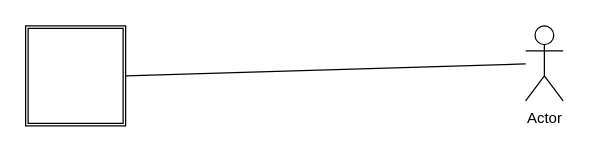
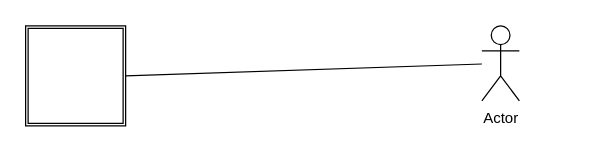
  <mxCell id="0" />
  <mxCell id="1" parent="0" />
  <mxCell id="2" value="" style="shape=ext;double=1;whiteSpace=wrap;html=1;aspect=fixed;" vertex="1" parent="1"><mxGeometry x="20" y="20" width="80" height="80" as="geometry" /></mxCell>
- <mxCell id="3" value="Actor" style="shape=umlActor;verticalLabelPosition=bottom;verticalAlign=top;html=1;outlineConnect=0;" vertex="1" parent="1"><mxGeometry x="420" y="20" width="30" height="60" as="geometry" /></mxCell>
+ <mxCell id="3" value="Actor" style="shape=umlActor;verticalLabelPosition=bottom;verticalAlign=top;html=1;outlineConnect=0;" vertex="1" parent="1"><mxGeometry x="385" y="20" width="30" height="60" as="geometry" /></mxCell>
  <mxCell id="4" value="" style="endArrow=none;html=1;rounded=0;exitX=1;exitY=0.5;exitDx=0;exitDy=0;" edge="1" parent="1" source="2" target="3"><mxGeometry width="50" height="50" relative="1" as="geometry"><mxPoint x="160" y="70" as="sourcePoint" /><mxPoint x="210" y="20" as="targetPoint" /></mxGeometry></mxCell>
